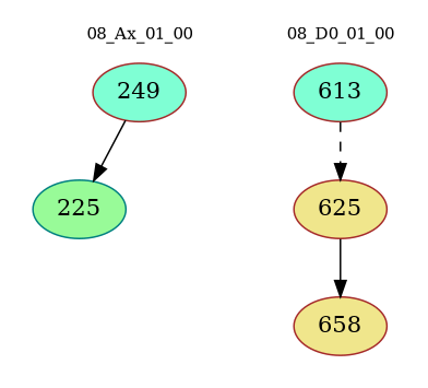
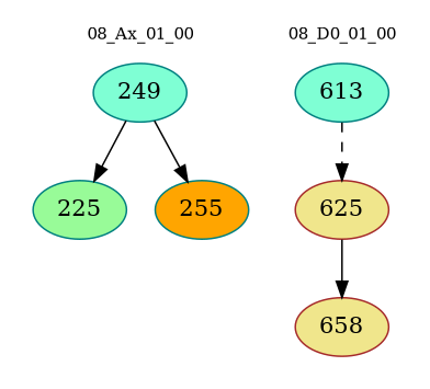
  digraph {
    node [color=teal fillcolor=aquamarine style=filled]
    edge [color=black style=solid]
-   n1 [color=brown label=249]
+   n1 [label=249]
    n2 [fillcolor=palegreen label=225]
+   n3 [fillcolor=orange label=255]
    n4 [color=brown fillcolor=khaki label=625]
-   n5 [color=brown label=613]
+   n5 [label=613]
    n6 [color=brown fillcolor=khaki label=658]
    subgraph cluster_1 {
      color=white
      fontsize=10
      label="08_Ax_01_00"
      n1
      n2
+     n3
    }
    subgraph cluster_2 {
      color=white
      fontsize=10
      label="08_D0_01_00"
      n4
      n5
      n6
    }
    n1 -> n2
+   n1 -> n3
    n4 -> n6
    n5 -> n4 [style=dashed]
  }
